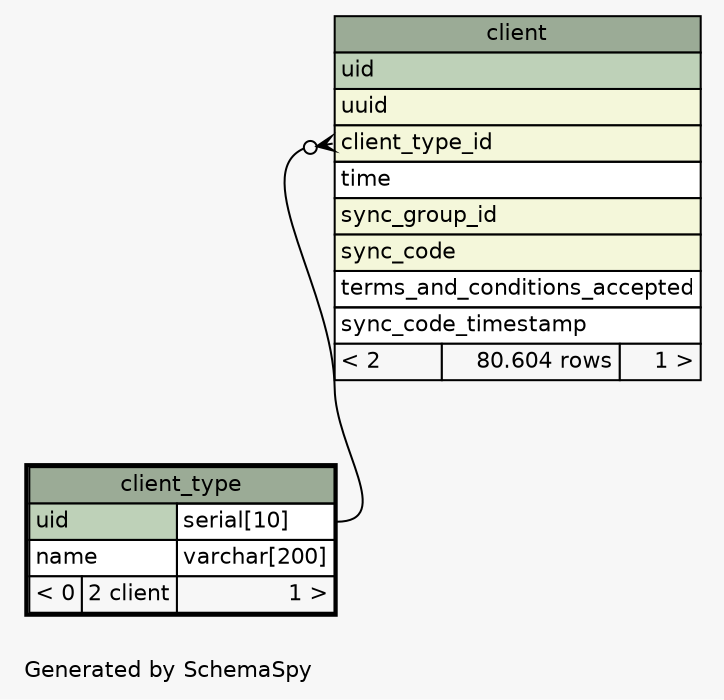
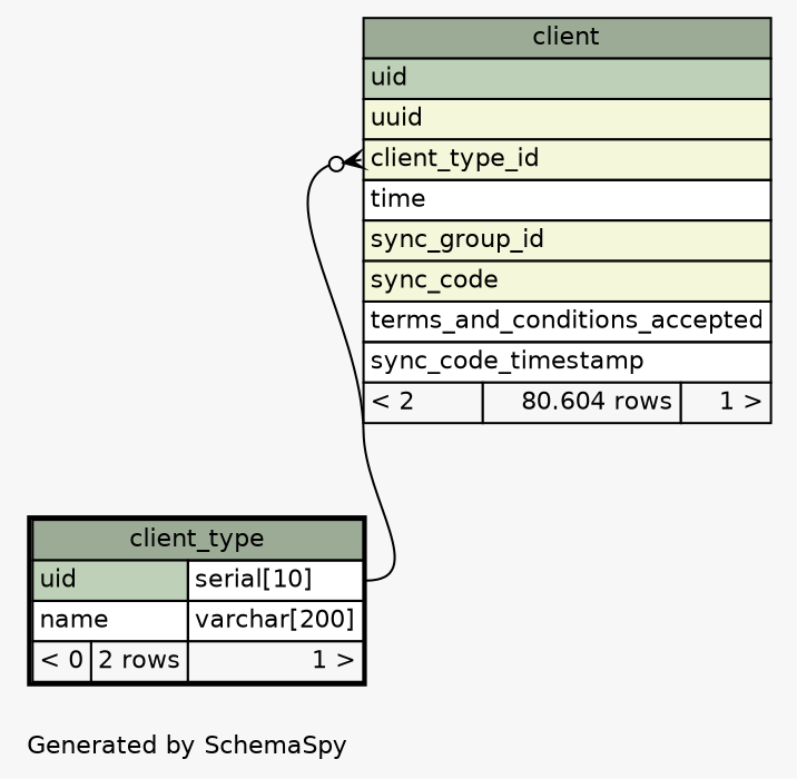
  digraph {
    bgcolor="#f7f7f7"
    fontname=Helvetica
    fontsize=11
    label="\nGenerated by SchemaSpy"
    labeljust=l
    nodesep=0.18
    rankdir=TB
    ranksep=0.46
    node [fontname=Helvetica fontsize=11 shape=plaintext]
    n1 [label=<     <TABLE BORDER="0" CELLBORDER="1" CELLSPACING="0" BGCOLOR="#ffffff">       <TR><TD COLSPAN="3" BGCOLOR="#9bab96" ALIGN="CENTER">client</TD></TR>       <TR><TD PORT="uid" COLSPAN="3" BGCOLOR="#bed1b8" ALIGN="LEFT">uid</TD></TR>       <TR><TD PORT="uuid" COLSPAN="3" BGCOLOR="#f4f7da" ALIGN="LEFT">uuid</TD></TR>       <TR><TD PORT="client_type_id" COLSPAN="3" BGCOLOR="#f4f7da" ALIGN="LEFT">client_type_id</TD></TR>       <TR><TD PORT="time" COLSPAN="3" ALIGN="LEFT">time</TD></TR>       <TR><TD PORT="sync_group_id" COLSPAN="3" BGCOLOR="#f4f7da" ALIGN="LEFT">sync_group_id</TD></TR>       <TR><TD PORT="sync_code" COLSPAN="3" BGCOLOR="#f4f7da" ALIGN="LEFT">sync_code</TD></TR>       <TR><TD PORT="terms_and_conditions_accepted" COLSPAN="3" ALIGN="LEFT">terms_and_conditions_accepted</TD></TR>       <TR><TD PORT="sync_code_timestamp" COLSPAN="3" ALIGN="LEFT">sync_code_timestamp</TD></TR>       <TR><TD ALIGN="LEFT" BGCOLOR="#f7f7f7">&lt; 2</TD><TD ALIGN="RIGHT" BGCOLOR="#f7f7f7">80.604 rows</TD><TD ALIGN="RIGHT" BGCOLOR="#f7f7f7">1 &gt;</TD></TR>     </TABLE>>]
-   n2 [label=<     <TABLE BORDER="2" CELLBORDER="1" CELLSPACING="0" BGCOLOR="#ffffff">       <TR><TD COLSPAN="3" BGCOLOR="#9bab96" ALIGN="CENTER">client_type</TD></TR>       <TR><TD PORT="uid" COLSPAN="2" BGCOLOR="#bed1b8" ALIGN="LEFT">uid</TD><TD PORT="uid.type" ALIGN="LEFT">serial[10]</TD></TR>       <TR><TD PORT="name" COLSPAN="2" ALIGN="LEFT">name</TD><TD PORT="name.type" ALIGN="LEFT">varchar[200]</TD></TR>       <TR><TD ALIGN="LEFT" BGCOLOR="#f7f7f7">&lt; 0</TD><TD ALIGN="RIGHT" BGCOLOR="#f7f7f7">2 client</TD><TD ALIGN="RIGHT" BGCOLOR="#f7f7f7">1 &gt;</TD></TR>     </TABLE>>]
+   n2 [label=<     <TABLE BORDER="2" CELLBORDER="1" CELLSPACING="0" BGCOLOR="#ffffff">       <TR><TD COLSPAN="3" BGCOLOR="#9bab96" ALIGN="CENTER">client_type</TD></TR>       <TR><TD PORT="uid" COLSPAN="2" BGCOLOR="#bed1b8" ALIGN="LEFT">uid</TD><TD PORT="uid.type" ALIGN="LEFT">serial[10]</TD></TR>       <TR><TD PORT="name" COLSPAN="2" ALIGN="LEFT">name</TD><TD PORT="name.type" ALIGN="LEFT">varchar[200]</TD></TR>       <TR><TD ALIGN="LEFT" BGCOLOR="#f7f7f7">&lt; 0</TD><TD ALIGN="RIGHT" BGCOLOR="#f7f7f7">2 rows</TD><TD ALIGN="RIGHT" BGCOLOR="#f7f7f7">1 &gt;</TD></TR>     </TABLE>>]
    n1 -> n2 [arrowhead=none arrowsize=0.8 arrowtail=crowodot dir=back headport="uid.type:e" tailport="client_type_id:w"]
  }
